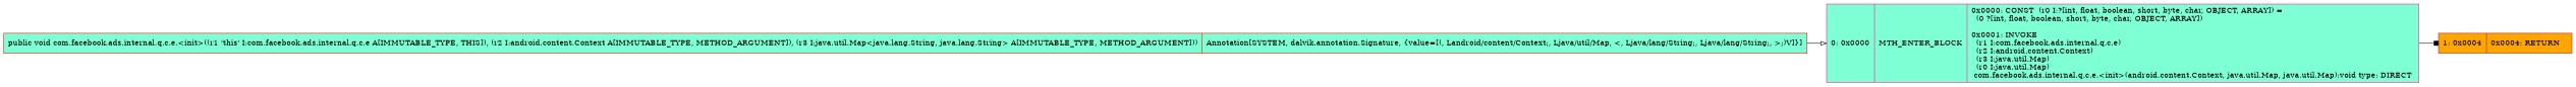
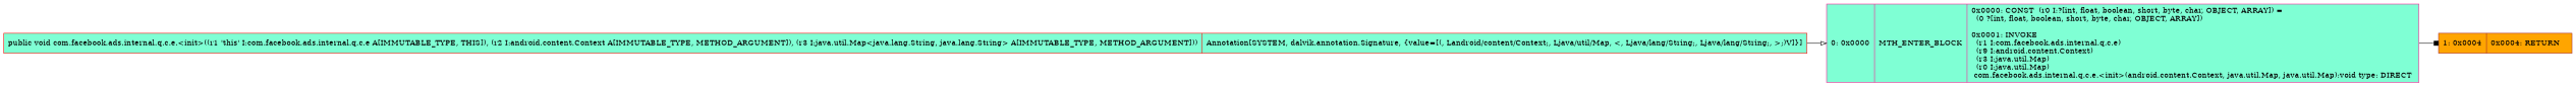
  digraph {
    rankdir=LR
    node [shape=record style=filled fillcolor=aquamarine]
-   n1 [label="{0\:\ 0x0000|MTH_ENTER_BLOCK\l|0x0000: CONST  (r0 I:?[int, float, boolean, short, byte, char, OBJECT, ARRAY]) = \l  (0 ?[int, float, boolean, short, byte, char, OBJECT, ARRAY])\l \l0x0001: INVOKE  \l  (r1 I:com.facebook.ads.internal.q.c.e)\l  (r2 I:android.content.Context)\l  (r3 I:java.util.Map)\l  (r0 I:java.util.Map)\l com.facebook.ads.internal.q.c.e.\<init\>(android.content.Context, java.util.Map, java.util.Map):void type: DIRECT \l}" color=deeppink]
+   n1 [label="{0\:\ 0x0000|MTH_ENTER_BLOCK\l|0x0000: CONST  (r0 I:?[int, float, boolean, short, byte, char, OBJECT, ARRAY]) = \l  (0 ?[int, float, boolean, short, byte, char, OBJECT, ARRAY])\l \l0x0001: INVOKE  \l  (r1 I:com.facebook.ads.internal.q.c.e)\l  (r9 I:android.content.Context)\l  (r3 I:java.util.Map)\l  (r0 I:java.util.Map)\l com.facebook.ads.internal.q.c.e.\<init\>(android.content.Context, java.util.Map, java.util.Map):void type: DIRECT \l}" color=deeppink]
    n2 [label="{1\:\ 0x0004|0x0004: RETURN   \l}" fillcolor=orange color=brown]
    n3 [label="{public void com.facebook.ads.internal.q.c.e.\<init\>((r1 'this' I:com.facebook.ads.internal.q.c.e A[IMMUTABLE_TYPE, THIS]), (r2 I:android.content.Context A[IMMUTABLE_TYPE, METHOD_ARGUMENT]), (r3 I:java.util.Map\<java.lang.String, java.lang.String\> A[IMMUTABLE_TYPE, METHOD_ARGUMENT]))  | Annotation[SYSTEM, dalvik.annotation.Signature, \{value=[(, Landroid\/content\/Context;, Ljava\/util\/Map, \<, Ljava\/lang\/String;, Ljava\/lang\/String;, \>;)V]\}]\l}" color=red]
    n1 -> n2 [arrowhead=box]
    n3 -> n1 [arrowhead=onormal]
  }
